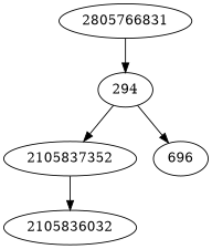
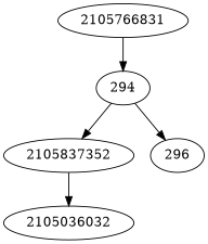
  strict digraph {
    294
    2105837352
-   296 [label=696]
-   2105836032
-   2105766831 [label=2805766831]
+   296
+   2105836032 [label=2105036032]
+   2105766831
    294 -> 2105837352
    294 -> 296
    2105837352 -> 2105836032
    2105766831 -> 294
  }
